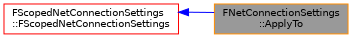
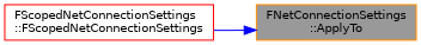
  digraph {
    rankdir=RL
    node [fontname=Helvetica fontsize=10 shape=box style=filled]
    n1 [color=darkorange fillcolor=grey60 fontcolor=black height=0.2 label="FNetConnectionSettings\l::ApplyTo" width=0.4]
    n2 [color=red fillcolor=white height=0.2 label="FScopedNetConnectionSettings\l::FScopedNetConnectionSettings" width=0.4]
-   n2 -> n1 [color=blue dir=back fontname=Helvetica fontsize=10 labelfontname=Helvetica labelfontsize=10 style=solid]
+   n1 -> n2 [color=blue dir=back fontname=Helvetica fontsize=10 labelfontname=Helvetica labelfontsize=10 style=solid]
  }
